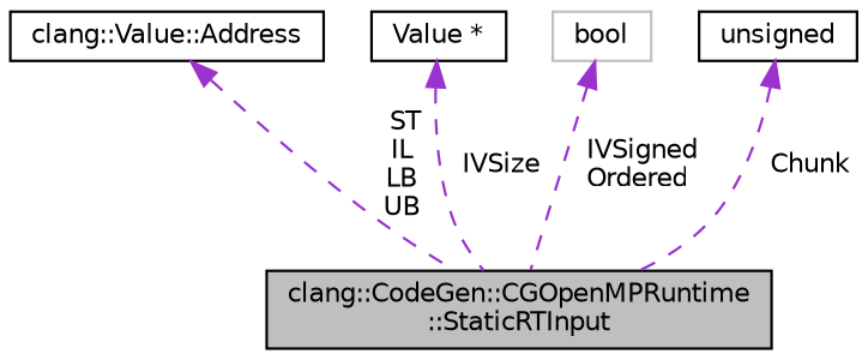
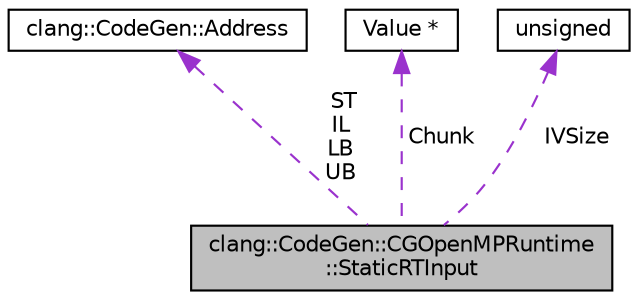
  digraph {
    node [color=black fontname=Helvetica fontsize=10 shape=record]
    edge [color=darkorchid3 dir=back fontname=Helvetica fontsize=10 labelfontname=Helvetica labelfontsize=10 style=dashed]
    n1 [fillcolor=grey75 fontcolor=black height=0.2 label="clang::CodeGen::CGOpenMPRuntime\l::StaticRTInput" style=filled width=0.4]
-   n2 [height=0.2 label="clang::Value::Address" width=0.4]
+   n2 [height=0.2 label="clang::CodeGen::Address" width=0.4]
    n3 [height=0.2 label="Value *" width=0.4]
-   n4 [color=grey75 height=0.2 label=bool width=0.4]
    n5 [height=0.2 label=unsigned width=0.4]
    n2 -> n1 [label=" ST\nIL\nLB\nUB"]
-   n3 -> n1 [label=" IVSize"]
-   n4 -> n1 [label=" IVSigned\nOrdered"]
-   n5 -> n1 [label=" Chunk"]
+   n3 -> n1 [label=" Chunk"]
+   n5 -> n1 [label=" IVSize"]
  }
